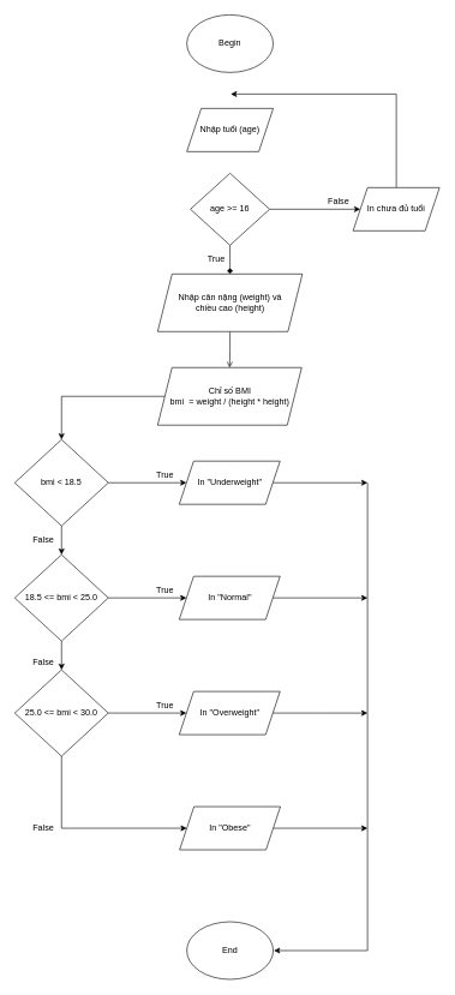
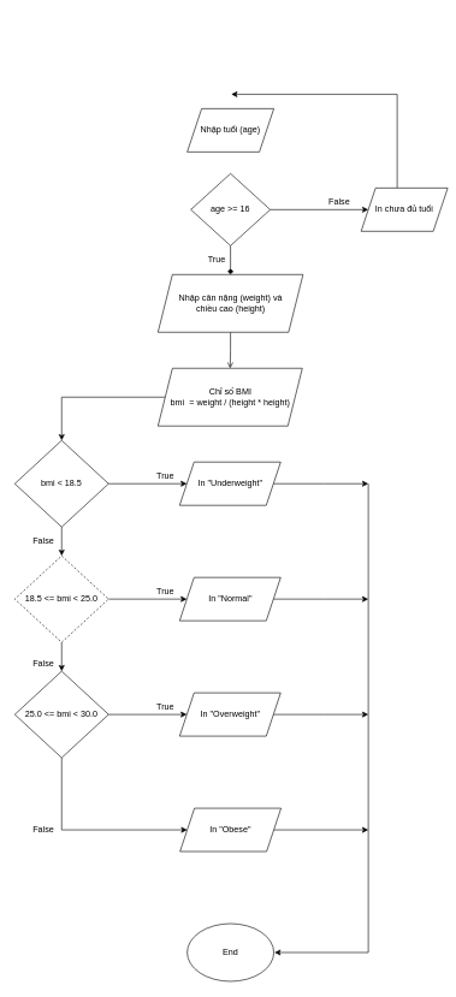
  <mxCell id="0" />
  <mxCell id="1" parent="0" />
- <mxCell id="2" value="Begin" style="ellipse;whiteSpace=wrap;html=1;" vertex="1" parent="1"><mxGeometry x="259" width="120" height="80" as="geometry" y="20" /></mxCell>
  <mxCell id="3" value="Nhập tuổi (age)" style="shape=parallelogram;perimeter=parallelogramPerimeter;whiteSpace=wrap;html=1;fixedSize=1;" vertex="1" parent="1"><mxGeometry x="259" y="150" width="120" height="60" as="geometry" /></mxCell>
  <mxCell id="4" style="edgeStyle=orthogonalEdgeStyle;rounded=0;orthogonalLoop=1;jettySize=auto;html=1;entryX=0.5;entryY=0;entryDx=0;entryDy=0;endArrow=diamond;" edge="1" parent="1" source="6" target="8"><mxGeometry relative="1" as="geometry" /></mxCell>
  <mxCell id="5" style="edgeStyle=orthogonalEdgeStyle;rounded=0;orthogonalLoop=1;jettySize=auto;html=1;entryX=0;entryY=0.5;entryDx=0;entryDy=0;" edge="1" parent="1" source="6" target="11"><mxGeometry relative="1" as="geometry"><mxPoint x="420" y="360" as="targetPoint" /></mxGeometry></mxCell>
  <mxCell id="6" value="age &amp;gt;= 16" style="rhombus;whiteSpace=wrap;html=1;" vertex="1" parent="1"><mxGeometry x="264" y="240" width="110" height="100" as="geometry" /></mxCell>
  <mxCell id="7" style="edgeStyle=orthogonalEdgeStyle;rounded=0;orthogonalLoop=1;jettySize=auto;html=1;endArrow=open;" edge="1" parent="1" source="8" target="14"><mxGeometry relative="1" as="geometry" /></mxCell>
  <mxCell id="8" value="Nhập cân nặng (weight) và &lt;br&gt;chiều cao (height)" style="shape=parallelogram;perimeter=parallelogramPerimeter;whiteSpace=wrap;html=1;fixedSize=1;" vertex="1" parent="1"><mxGeometry x="218.5" y="380" width="201" height="80" as="geometry" /></mxCell>
  <mxCell id="9" value="True" style="text;html=1;strokeColor=none;fillColor=none;align=center;verticalAlign=middle;whiteSpace=wrap;rounded=0;" vertex="1" parent="1"><mxGeometry x="280" y="350" width="40" height="20" as="geometry" /></mxCell>
  <mxCell id="10" style="edgeStyle=orthogonalEdgeStyle;rounded=0;orthogonalLoop=1;jettySize=auto;html=1;" edge="1" parent="1" source="11"><mxGeometry relative="1" as="geometry"><mxPoint x="320" y="130" as="targetPoint" /><Array as="points"><mxPoint x="550" y="130" /></Array></mxGeometry></mxCell>
- <mxCell id="11" value="In chưa đủ tuổi" style="shape=parallelogram;perimeter=parallelogramPerimeter;whiteSpace=wrap;html=1;fixedSize=1;" vertex="1" parent="1"><mxGeometry x="490" y="260" width="120" height="60" as="geometry" /></mxCell>
+ <mxCell id="11" value="In chưa đủ tuổi" style="shape=parallelogram;perimeter=parallelogramPerimeter;whiteSpace=wrap;html=1;fixedSize=1;" vertex="1" parent="1"><mxGeometry x="500" y="260" width="120" height="60" as="geometry" /></mxCell>
  <mxCell id="12" value="False" style="text;html=1;strokeColor=none;fillColor=none;align=center;verticalAlign=middle;whiteSpace=wrap;rounded=0;" vertex="1" parent="1"><mxGeometry x="450" y="270" width="40" height="20" as="geometry" /></mxCell>
  <mxCell id="13" style="edgeStyle=orthogonalEdgeStyle;rounded=0;orthogonalLoop=1;jettySize=auto;html=1;" edge="1" parent="1" source="14" target="17"><mxGeometry relative="1" as="geometry" /></mxCell>
  <mxCell id="14" value="Chỉ số BMI&lt;br&gt;bmi&amp;nbsp; = weight / (height * height)" style="shape=parallelogram;perimeter=parallelogramPerimeter;whiteSpace=wrap;html=1;fixedSize=1;" vertex="1" parent="1"><mxGeometry x="218.5" y="510" width="200" height="80" as="geometry" /></mxCell>
  <mxCell id="15" value="" style="edgeStyle=orthogonalEdgeStyle;rounded=0;orthogonalLoop=1;jettySize=auto;html=1;" edge="1" parent="1" source="17" target="19"><mxGeometry relative="1" as="geometry" /></mxCell>
  <mxCell id="16" style="edgeStyle=orthogonalEdgeStyle;rounded=0;orthogonalLoop=1;jettySize=auto;html=1;entryX=0.5;entryY=0;entryDx=0;entryDy=0;" edge="1" parent="1" source="17" target="22"><mxGeometry relative="1" as="geometry" /></mxCell>
  <mxCell id="17" value="bmi &amp;lt; 18.5" style="rhombus;whiteSpace=wrap;html=1;" vertex="1" parent="1"><mxGeometry x="20" y="610" width="130" height="120" as="geometry" /></mxCell>
  <mxCell id="18" style="edgeStyle=orthogonalEdgeStyle;rounded=0;orthogonalLoop=1;jettySize=auto;html=1;" edge="1" parent="1" source="19"><mxGeometry relative="1" as="geometry"><mxPoint x="510" y="670" as="targetPoint" /></mxGeometry></mxCell>
  <mxCell id="19" value="In &quot;Underweight&quot;" style="shape=parallelogram;perimeter=parallelogramPerimeter;whiteSpace=wrap;html=1;fixedSize=1;" vertex="1" parent="1"><mxGeometry x="248.5" y="640" width="140" height="60" as="geometry" /></mxCell>
  <mxCell id="20" style="edgeStyle=orthogonalEdgeStyle;rounded=0;orthogonalLoop=1;jettySize=auto;html=1;entryX=0.5;entryY=0;entryDx=0;entryDy=0;" edge="1" parent="1" source="22" target="25"><mxGeometry relative="1" as="geometry" /></mxCell>
  <mxCell id="21" style="edgeStyle=orthogonalEdgeStyle;rounded=0;orthogonalLoop=1;jettySize=auto;html=1;entryX=0;entryY=0.5;entryDx=0;entryDy=0;" edge="1" parent="1" source="22" target="27"><mxGeometry relative="1" as="geometry" /></mxCell>
- <mxCell id="22" value="18.5 &amp;lt;= bmi &amp;lt; 25.0" style="rhombus;whiteSpace=wrap;html=1;" vertex="1" parent="1"><mxGeometry x="20" y="770" width="130" height="120" as="geometry" /></mxCell>
+ <mxCell id="22" value="18.5 &amp;lt;= bmi &amp;lt; 25.0" style="rhombus;whiteSpace=wrap;html=1;dashed=1;" vertex="1" parent="1"><mxGeometry x="20" y="770" width="130" height="120" as="geometry" /></mxCell>
  <mxCell id="23" style="edgeStyle=orthogonalEdgeStyle;rounded=0;orthogonalLoop=1;jettySize=auto;html=1;" edge="1" parent="1" source="25" target="29"><mxGeometry relative="1" as="geometry" /></mxCell>
  <mxCell id="24" style="edgeStyle=orthogonalEdgeStyle;rounded=0;orthogonalLoop=1;jettySize=auto;html=1;entryX=0;entryY=0.5;entryDx=0;entryDy=0;" edge="1" parent="1" source="25" target="31"><mxGeometry relative="1" as="geometry"><Array as="points"><mxPoint x="85" y="1150" /></Array></mxGeometry></mxCell>
  <mxCell id="25" value="25.0 &amp;lt;= bmi &amp;lt; 30.0" style="rhombus;whiteSpace=wrap;html=1;" vertex="1" parent="1"><mxGeometry x="20" y="930" width="130" height="120" as="geometry" /></mxCell>
  <mxCell id="26" style="edgeStyle=orthogonalEdgeStyle;rounded=0;orthogonalLoop=1;jettySize=auto;html=1;" edge="1" parent="1" source="27"><mxGeometry relative="1" as="geometry"><mxPoint x="510" y="830" as="targetPoint" /></mxGeometry></mxCell>
  <mxCell id="27" value="In &quot;Normal&quot;" style="shape=parallelogram;perimeter=parallelogramPerimeter;whiteSpace=wrap;html=1;fixedSize=1;" vertex="1" parent="1"><mxGeometry x="248.5" y="800" width="140" height="60" as="geometry" /></mxCell>
  <mxCell id="28" style="edgeStyle=orthogonalEdgeStyle;rounded=0;orthogonalLoop=1;jettySize=auto;html=1;" edge="1" parent="1" source="29"><mxGeometry relative="1" as="geometry"><mxPoint x="510" y="990" as="targetPoint" /></mxGeometry></mxCell>
  <mxCell id="29" value="In &quot;Overweight&quot;" style="shape=parallelogram;perimeter=parallelogramPerimeter;whiteSpace=wrap;html=1;fixedSize=1;" vertex="1" parent="1"><mxGeometry x="248.5" y="960" width="140" height="60" as="geometry" /></mxCell>
  <mxCell id="30" style="edgeStyle=orthogonalEdgeStyle;rounded=0;orthogonalLoop=1;jettySize=auto;html=1;" edge="1" parent="1" source="31"><mxGeometry relative="1" as="geometry"><mxPoint x="510" y="1150" as="targetPoint" /></mxGeometry></mxCell>
  <mxCell id="31" value="In &quot;Obese&quot;" style="shape=parallelogram;perimeter=parallelogramPerimeter;whiteSpace=wrap;html=1;fixedSize=1;" vertex="1" parent="1"><mxGeometry x="249" y="1120" width="140" height="60" as="geometry" /></mxCell>
  <mxCell id="32" value="" style="endArrow=classic;html=1;rounded=0;" edge="1" parent="1"><mxGeometry width="50" height="50" relative="1" as="geometry"><mxPoint x="510" y="670" as="sourcePoint" /><mxPoint x="380" y="1320" as="targetPoint" /><Array as="points"><mxPoint x="510" y="1320" /></Array></mxGeometry></mxCell>
  <mxCell id="33" value="End" style="ellipse;whiteSpace=wrap;html=1;" vertex="1" parent="1"><mxGeometry x="259" y="1280" width="120" height="80" as="geometry" /></mxCell>
  <mxCell id="34" value="False" style="text;html=1;strokeColor=none;fillColor=none;align=center;verticalAlign=middle;whiteSpace=wrap;rounded=0;" vertex="1" parent="1"><mxGeometry x="40" y="740" width="40" height="20" as="geometry" /></mxCell>
  <mxCell id="35" value="False" style="text;html=1;strokeColor=none;fillColor=none;align=center;verticalAlign=middle;whiteSpace=wrap;rounded=0;" vertex="1" parent="1"><mxGeometry x="40" y="910" width="40" height="20" as="geometry" /></mxCell>
  <mxCell id="36" value="False" style="text;html=1;strokeColor=none;fillColor=none;align=center;verticalAlign=middle;whiteSpace=wrap;rounded=0;" vertex="1" parent="1"><mxGeometry x="40" y="1140" width="40" height="20" as="geometry" /></mxCell>
  <mxCell id="37" value="True" style="text;html=1;strokeColor=none;fillColor=none;align=center;verticalAlign=middle;whiteSpace=wrap;rounded=0;" vertex="1" parent="1"><mxGeometry x="209" y="970" width="40" height="20" as="geometry" /></mxCell>
  <mxCell id="38" value="True" style="text;html=1;strokeColor=none;fillColor=none;align=center;verticalAlign=middle;whiteSpace=wrap;rounded=0;" vertex="1" parent="1"><mxGeometry x="209" y="810" width="40" height="20" as="geometry" /></mxCell>
  <mxCell id="39" value="True" style="text;html=1;strokeColor=none;fillColor=none;align=center;verticalAlign=middle;whiteSpace=wrap;rounded=0;" vertex="1" parent="1"><mxGeometry x="209" y="650" width="40" height="20" as="geometry" /></mxCell>
